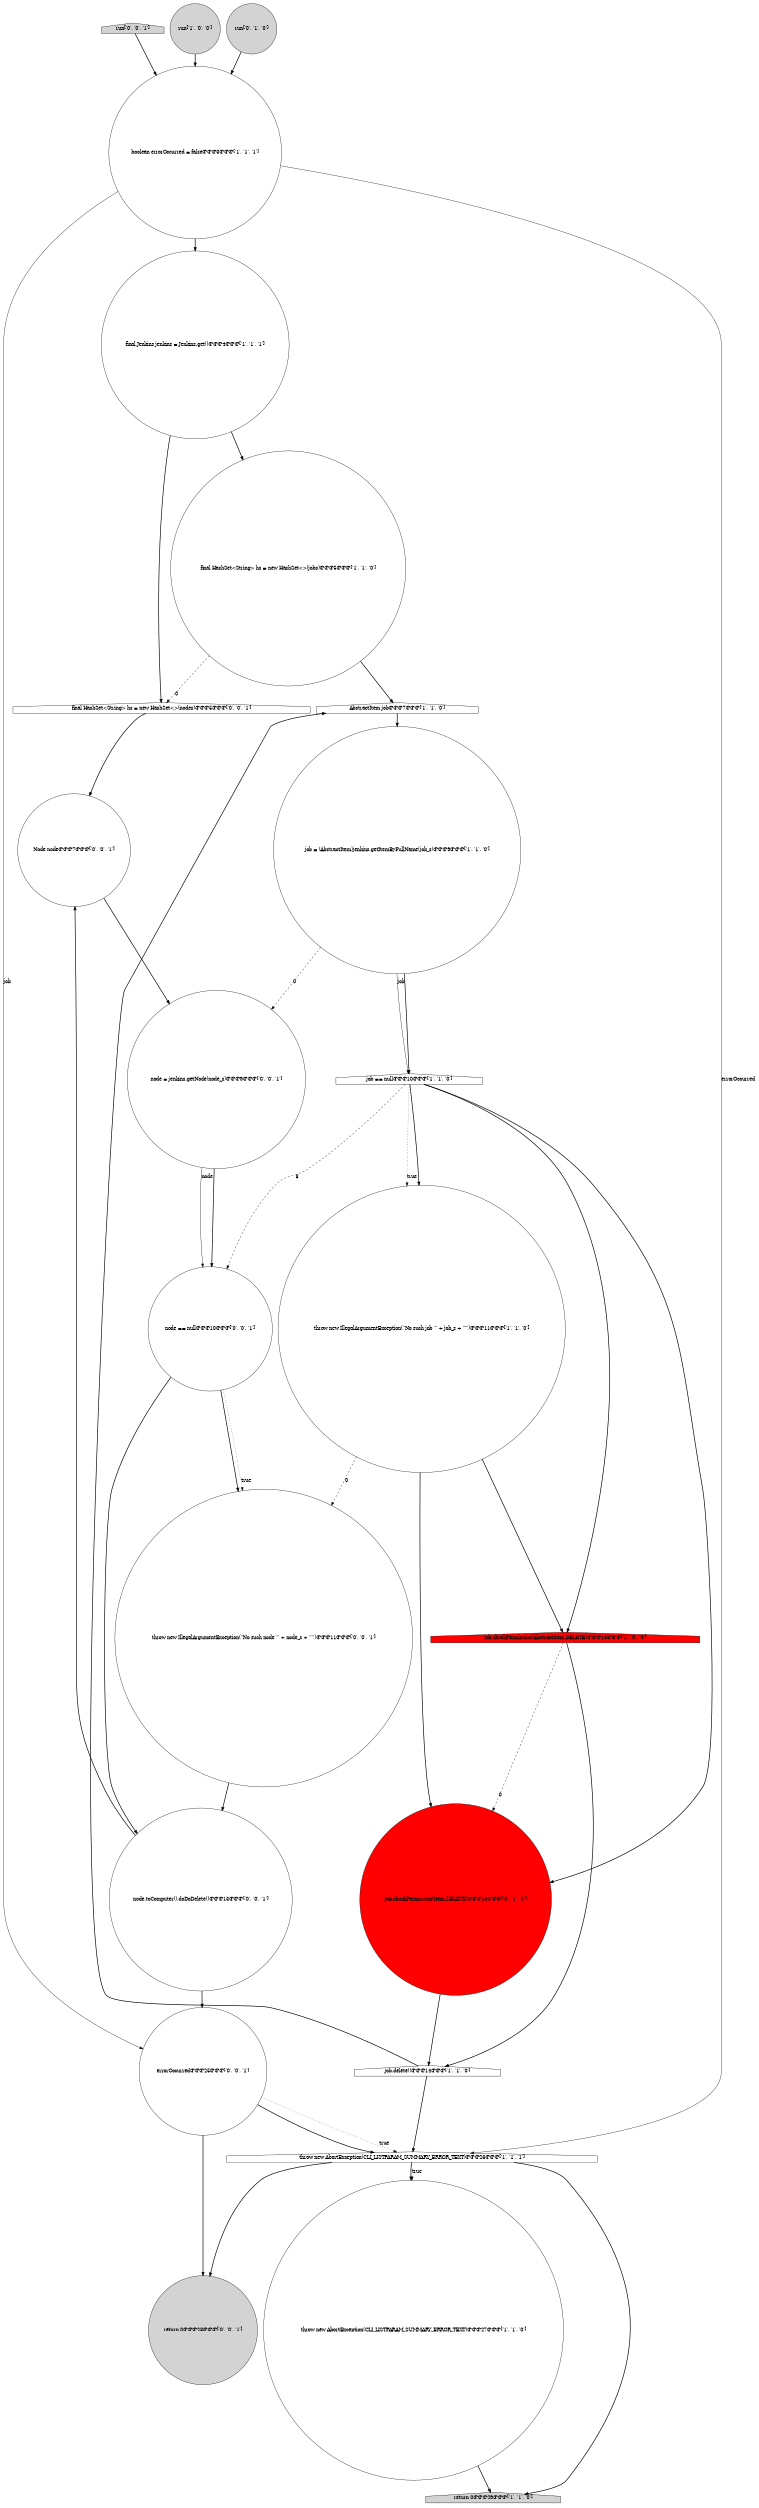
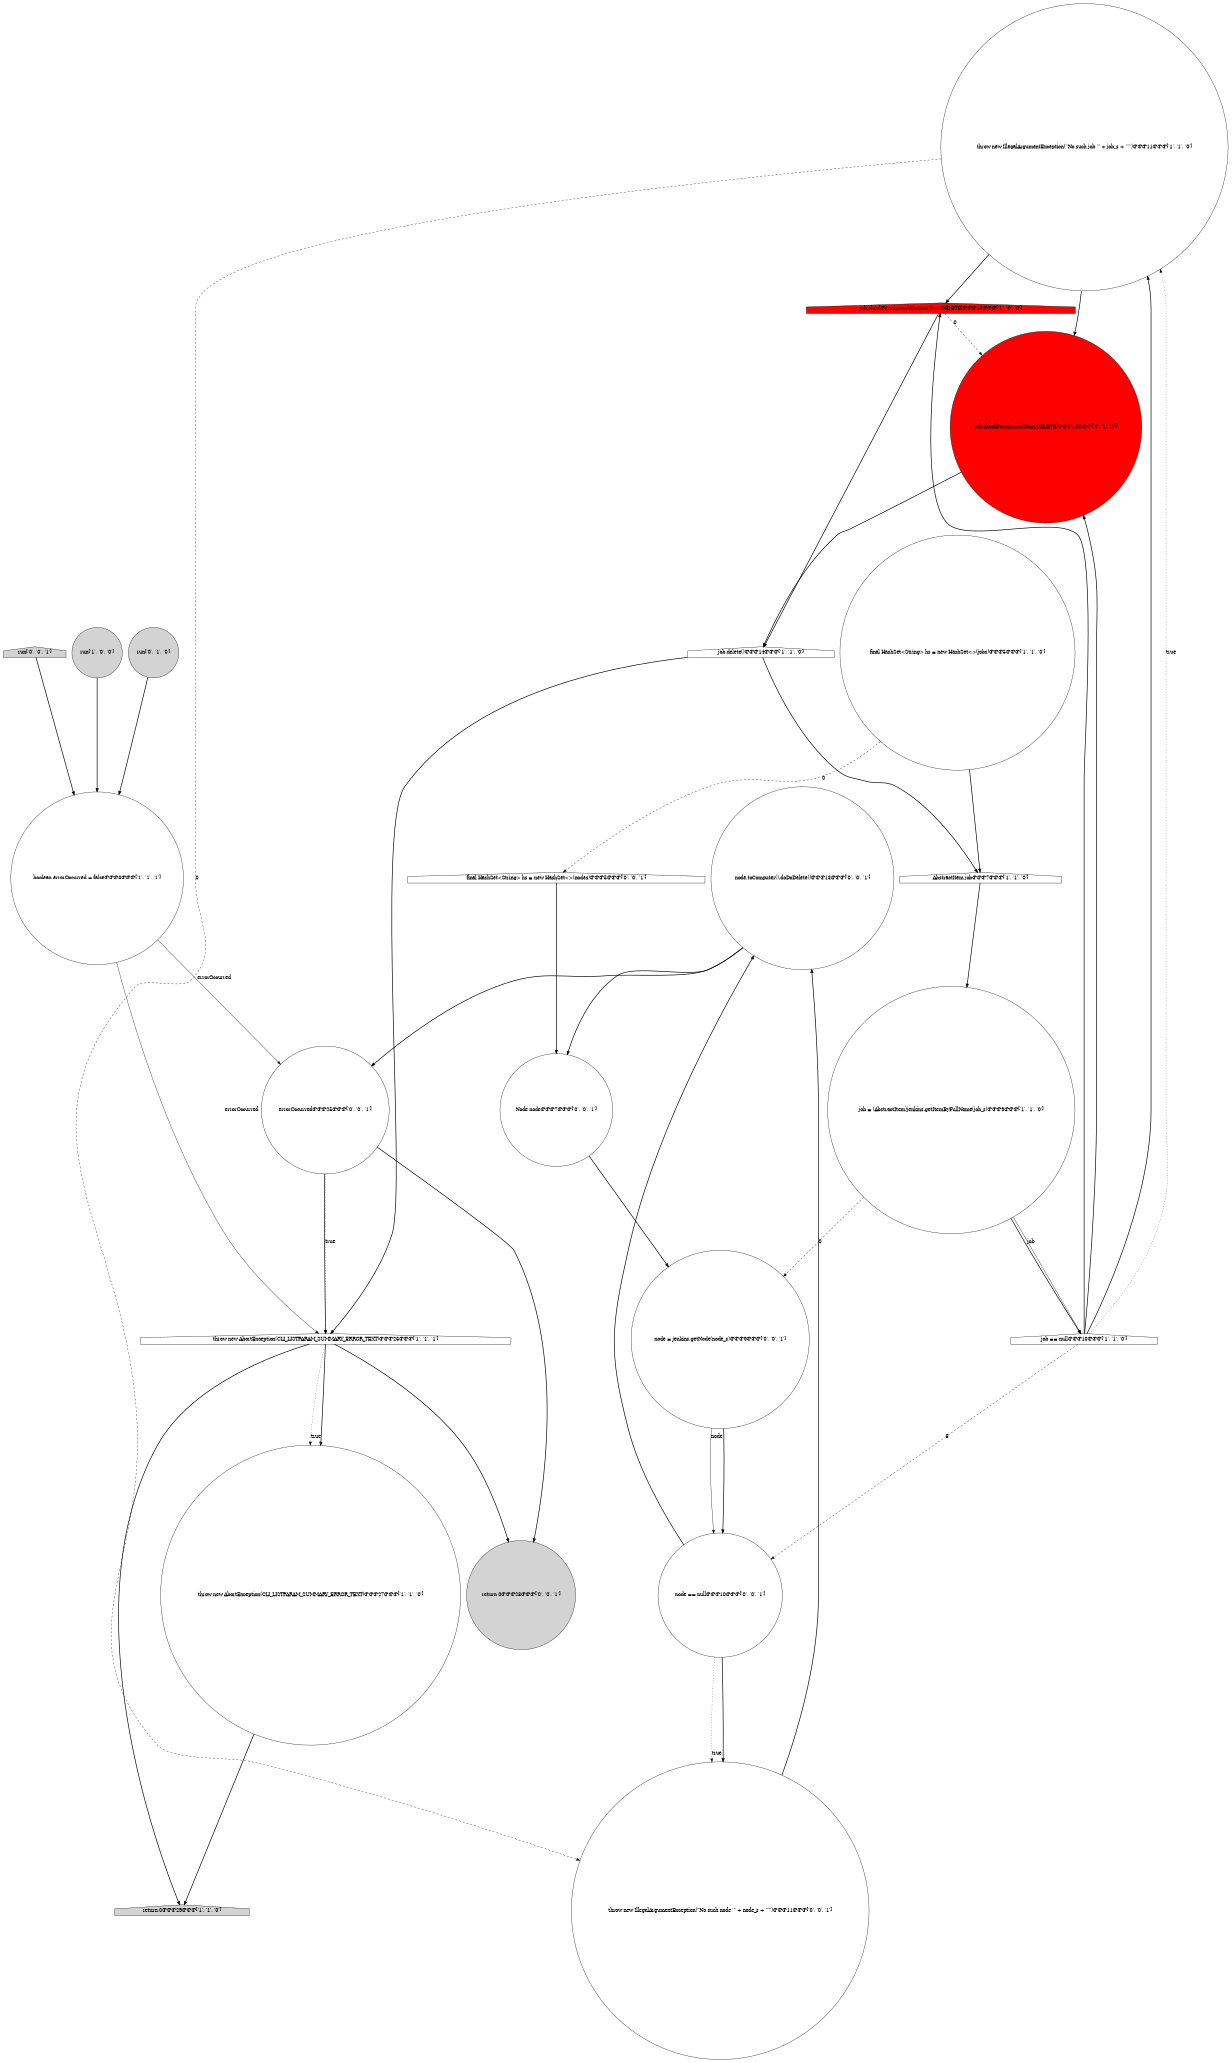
  digraph {
    node [fillcolor=white shape=circle style=filled]
    edge [style=bold]
    n1 [fillcolor=lightgray label="run['0', '0', '1']" shape=house]
    n2 [label="boolean errorOccurred = false@@@3@@@['1', '1', '1']"]
-   n3 [label="final Jenkins jenkins = Jenkins.get()@@@4@@@['1', '1', '1']"]
    n4 [label="throw new AbortException(CLI_LISTPARAM_SUMMARY_ERROR_TEXT)@@@26@@@['1', '1', '1']" shape=house]
    n5 [label="errorOccurred@@@25@@@['0', '0', '1']"]
    n6 [label="final HashSet<String> hs = new HashSet<>(jobs)@@@5@@@['1', '1', '0']"]
    n7 [label="final HashSet<String> hs = new HashSet<>(nodes)@@@5@@@['0', '0', '1']" shape=house]
    n8 [label="AbstractItem job@@@7@@@['1', '1', '0']" shape=house]
    n9 [label="Node node@@@7@@@['0', '0', '1']"]
    n10 [label="job = (AbstractItem)jenkins.getItemByFullName(job_s)@@@9@@@['1', '1', '0']"]
    n11 [label="node = jenkins.getNode(node_s)@@@9@@@['0', '0', '1']"]
    n12 [label="job == null@@@10@@@['1', '1', '0']" shape=house]
    n13 [label="node == null@@@10@@@['0', '0', '1']"]
    n14 [label="throw new IllegalArgumentException(\"No such job '\" + job_s + \"'\")@@@11@@@['1', '1', '0']"]
    n15 [fillcolor=red label="job.checkPermission(AbstractItem.DELETE)@@@13@@@['1', '0', '0']" shape=house]
    n16 [fillcolor=red label="job.checkPermission(Item.DELETE)@@@13@@@['0', '1', '0']"]
    n17 [fillcolor=lightgray label="return 0@@@28@@@['0', '0', '1']"]
    n18 [label="throw new IllegalArgumentException(\"No such node '\" + node_s + \"'\")@@@11@@@['0', '0', '1']"]
    n19 [label="node.toComputer().doDoDelete()@@@13@@@['0', '0', '1']"]
    n20 [label="job.delete()@@@14@@@['1', '1', '0']" shape=house]
    n21 [fillcolor=lightgray label="return 0@@@29@@@['1', '1', '0']" shape=house]
    n22 [label="throw new AbortException(CLI_LISTPARAM_SUMMARY_ERROR_TEXT)@@@27@@@['1', '1', '0']"]
    n23 [fillcolor=lightgray label="run['1', '0', '0']"]
    n24 [fillcolor=lightgray label="run['0', '1', '0']"]
    n1 -> n2
-   n2 -> n3
    n2 -> n4 [label=errorOccurred style=solid]
-   n2 -> n5 [label=job style=solid]
-   n3 -> n6
-   n3 -> n7
+   n2 -> n5 [label=errorOccurred style=solid]
    n4 -> n17
    n4 -> n21
    n4 -> n22 [label=true style=dotted]
    n4 -> n22
    n5 -> n4
    n5 -> n4 [label=true style=dotted]
    n5 -> n17
    n6 -> n7 [label=0 style=dashed]
    n6 -> n8
    n7 -> n9
    n8 -> n10
    n9 -> n11
    n10 -> n11 [label=0 style=dashed]
    n10 -> n12 [label=job style=solid]
    n10 -> n12
    n11 -> n13
    n11 -> n13 [label="node" style=solid]
    n12 -> n13 [label=8 style=dashed]
    n12 -> n14
    n12 -> n14 [label=true style=dotted]
    n12 -> n15
    n12 -> n16
    n13 -> n18
    n13 -> n18 [label=true style=dotted]
    n13 -> n19
    n14 -> n15
    n14 -> n16
    n14 -> n18 [label=0 style=dashed]
    n15 -> n16 [label=0 style=dashed]
    n15 -> n20
    n16 -> n20
    n18 -> n19
    n19 -> n5
    n19 -> n9
    n20 -> n4
    n20 -> n8
    n22 -> n21
    n23 -> n2
    n24 -> n2
  }
